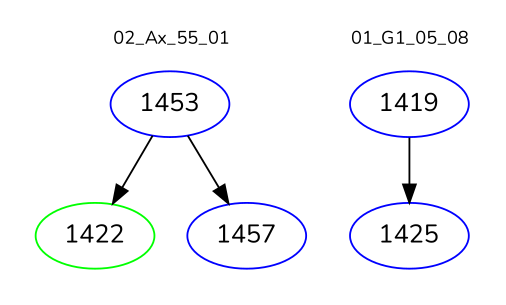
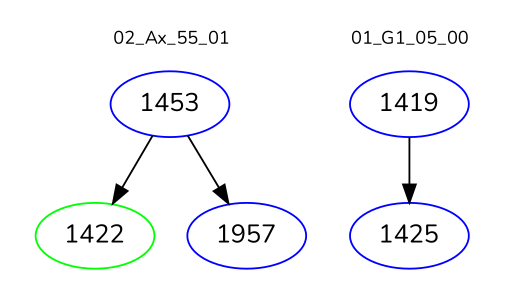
  digraph {
    fontname=Nunito
    node [color=blue fontname=Nunito]
    edge [color=black fontname=Nunito]
    n1 [label=1453]
    n2 [color=green label=1422]
-   n3 [label=1457]
+   n3 [label=1957]
    n4 [label=1419]
    n5 [label=1425]
    subgraph cluster_1 {
      color=white
      fontsize=10
      label="02_Ax_55_01"
      n1
      n2
      n3
    }
    subgraph cluster_2 {
      color=white
      fontsize=10
-     label="01_G1_05_08"
+     label="01_G1_05_00"
      n4
      n5
    }
    n1 -> n2
    n1 -> n3
    n4 -> n5
  }
